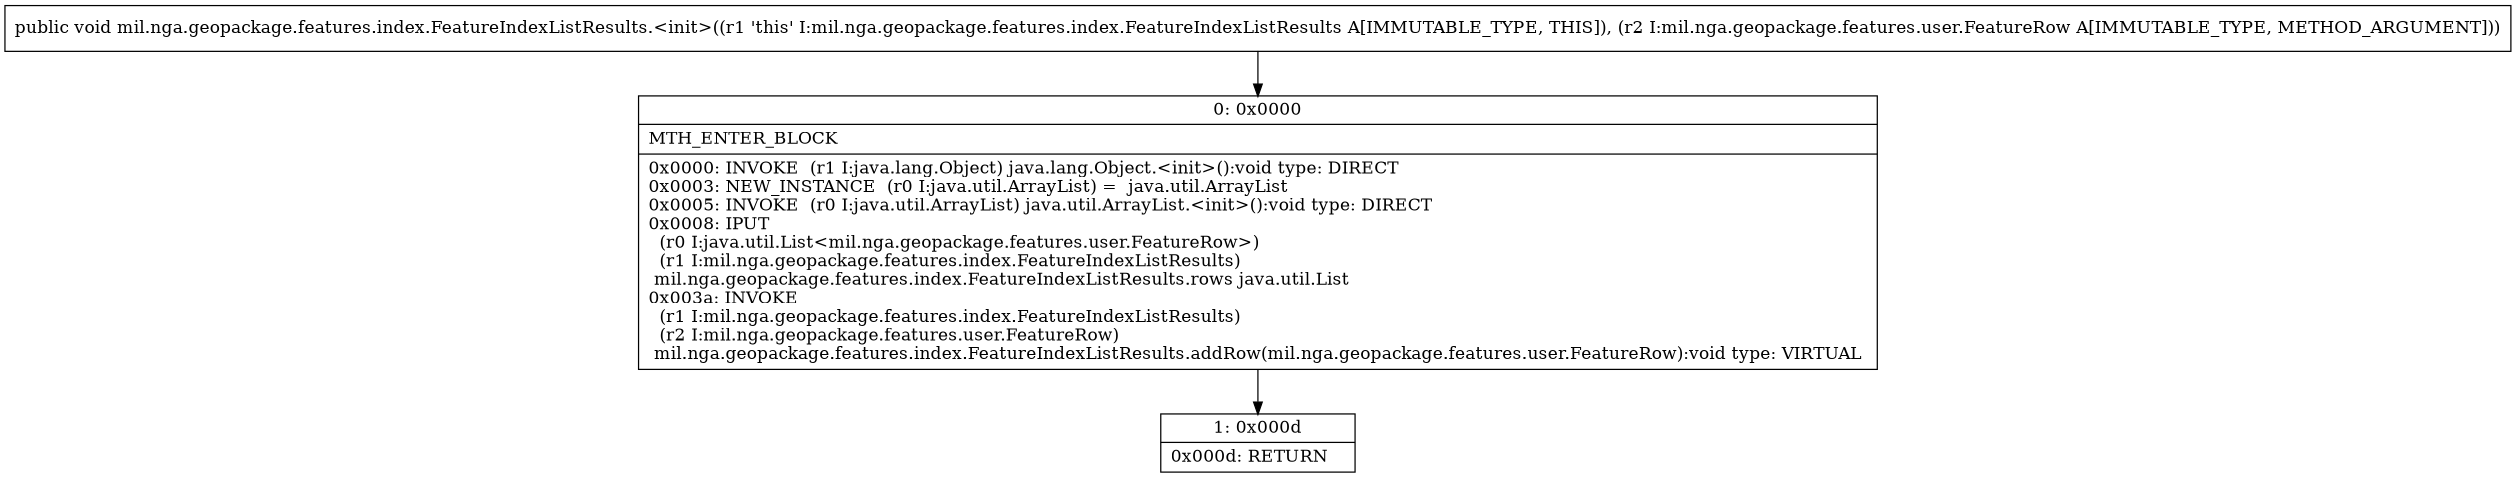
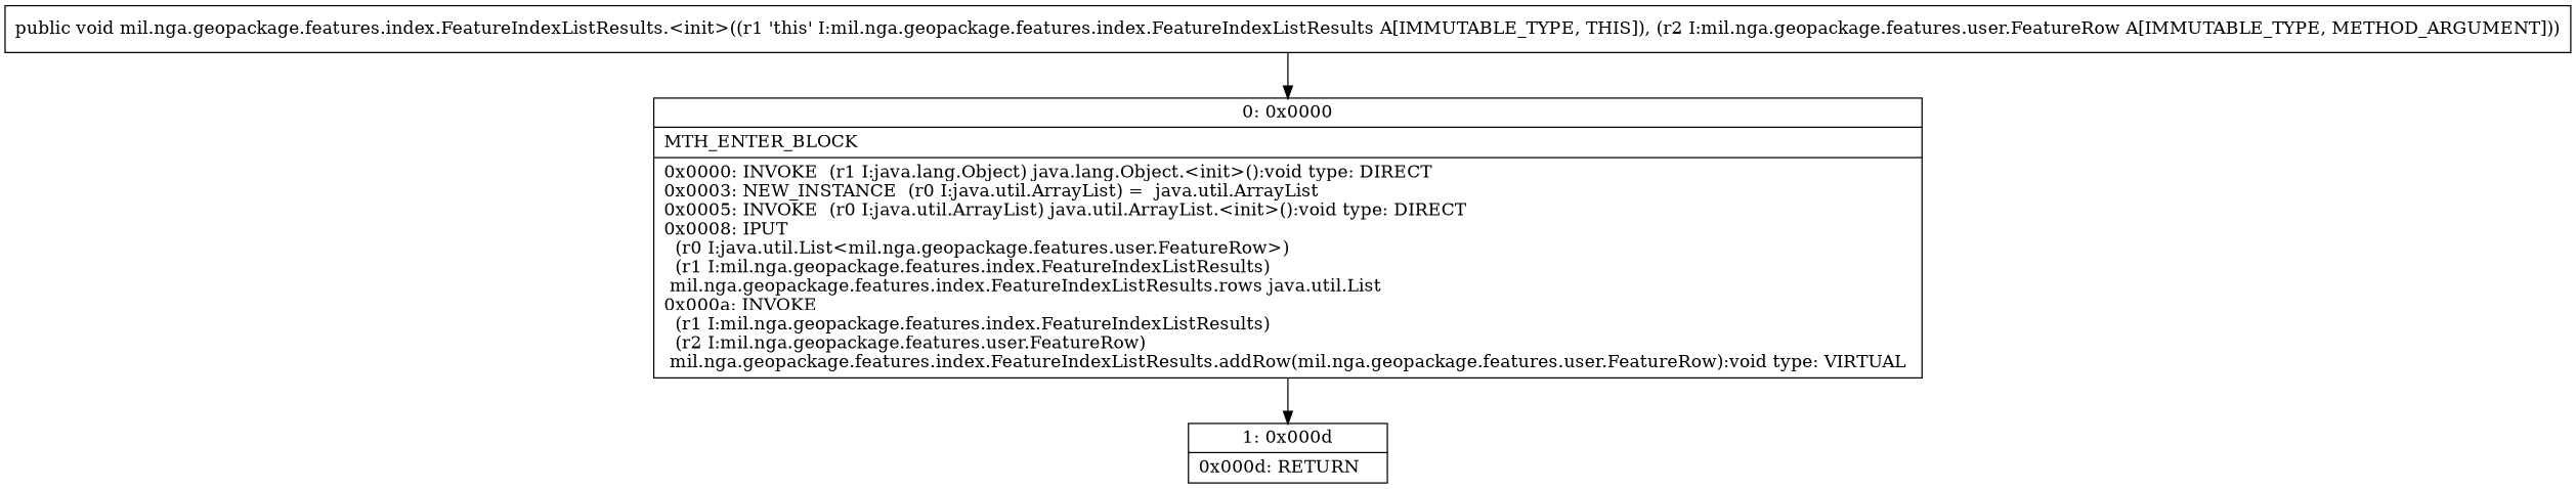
  digraph {
    node [shape=record]
-   n1 [label="{0\:\ 0x0000|MTH_ENTER_BLOCK\l|0x0000: INVOKE  (r1 I:java.lang.Object) java.lang.Object.\<init\>():void type: DIRECT \l0x0003: NEW_INSTANCE  (r0 I:java.util.ArrayList) =  java.util.ArrayList \l0x0005: INVOKE  (r0 I:java.util.ArrayList) java.util.ArrayList.\<init\>():void type: DIRECT \l0x0008: IPUT  \l  (r0 I:java.util.List\<mil.nga.geopackage.features.user.FeatureRow\>)\l  (r1 I:mil.nga.geopackage.features.index.FeatureIndexListResults)\l mil.nga.geopackage.features.index.FeatureIndexListResults.rows java.util.List \l0x003a: INVOKE  \l  (r1 I:mil.nga.geopackage.features.index.FeatureIndexListResults)\l  (r2 I:mil.nga.geopackage.features.user.FeatureRow)\l mil.nga.geopackage.features.index.FeatureIndexListResults.addRow(mil.nga.geopackage.features.user.FeatureRow):void type: VIRTUAL \l}"]
+   n1 [label="{0\:\ 0x0000|MTH_ENTER_BLOCK\l|0x0000: INVOKE  (r1 I:java.lang.Object) java.lang.Object.\<init\>():void type: DIRECT \l0x0003: NEW_INSTANCE  (r0 I:java.util.ArrayList) =  java.util.ArrayList \l0x0005: INVOKE  (r0 I:java.util.ArrayList) java.util.ArrayList.\<init\>():void type: DIRECT \l0x0008: IPUT  \l  (r0 I:java.util.List\<mil.nga.geopackage.features.user.FeatureRow\>)\l  (r1 I:mil.nga.geopackage.features.index.FeatureIndexListResults)\l mil.nga.geopackage.features.index.FeatureIndexListResults.rows java.util.List \l0x000a: INVOKE  \l  (r1 I:mil.nga.geopackage.features.index.FeatureIndexListResults)\l  (r2 I:mil.nga.geopackage.features.user.FeatureRow)\l mil.nga.geopackage.features.index.FeatureIndexListResults.addRow(mil.nga.geopackage.features.user.FeatureRow):void type: VIRTUAL \l}"]
    n2 [label="{1\:\ 0x000d|0x000d: RETURN   \l}"]
    n3 [label="{public void mil.nga.geopackage.features.index.FeatureIndexListResults.\<init\>((r1 'this' I:mil.nga.geopackage.features.index.FeatureIndexListResults A[IMMUTABLE_TYPE, THIS]), (r2 I:mil.nga.geopackage.features.user.FeatureRow A[IMMUTABLE_TYPE, METHOD_ARGUMENT])) }"]
    n1 -> n2
    n3 -> n1
  }
